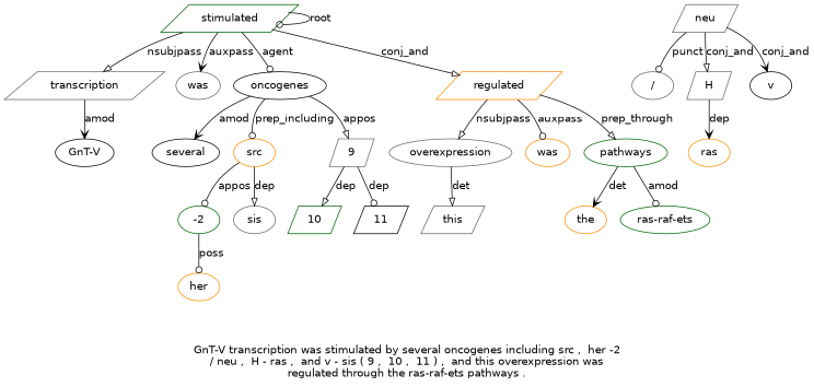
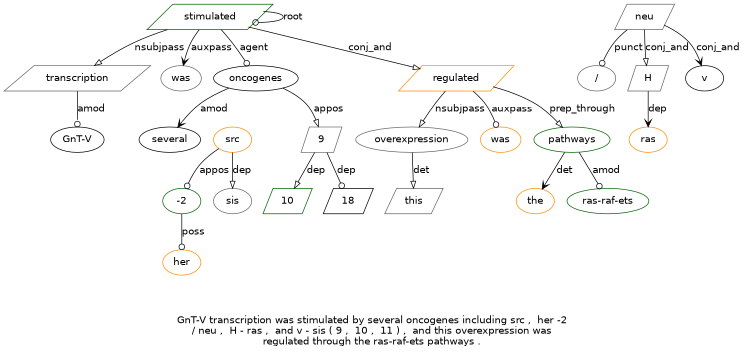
  digraph {
    fontname="DejaVu Sans"
    label="GnT-V transcription was stimulated by several oncogenes including src ,  her -2\n/ neu ,  H - ras ,  and v - sis ( 9 ,  10 ,  11 ) ,  and this overexpression was\nregulated through the ras-raf-ets pathways ."
    node [color=gray40 fillcolor=white fontname="DejaVu Sans" shape=ellipse style=filled]
    edge [arrowhead=onormal fontname="DejaVu Sans"]
    n1 [label=transcription shape=parallelogram]
    n2 [color=black label="GnT-V"]
    n3 [color=darkgreen label=stimulated shape=parallelogram]
    n4 [label=was]
    n5 [color=black label=oncogenes]
    n6 [color=darkorange label=regulated shape=parallelogram]
    n7 [color=black label=several]
    n8 [color=darkorange label=src]
    n9 [label=9 shape=parallelogram]
    n10 [label=overexpression]
    n11 [color=darkorange label=was]
    n12 [color=darkgreen label=pathways]
    n13 [color=darkgreen label=-2]
    n14 [label=sis]
    n15 [color=darkgreen label=10 shape=parallelogram]
-   n16 [color=black label=11 shape=parallelogram]
+   n16 [color=black label=18 shape=parallelogram]
    n17 [color=darkorange label=her]
    n18 [label=neu shape=parallelogram]
    n19 [label="/"]
    n20 [label=H shape=parallelogram]
    n21 [color=black label=v]
    n22 [color=darkorange label=ras]
    n23 [label=this shape=parallelogram]
    n24 [color=darkorange label=the]
    n25 [color=darkgreen label="ras-raf-ets"]
-   n1 -> n2 [arrowhead=vee label=amod]
+   n1 -> n2 [arrowhead=odot label=amod]
    n3 -> n1 [label=nsubjpass]
    n3 -> n3 [arrowhead=odot label=root]
    n3 -> n4 [arrowhead=vee label=auxpass]
    n3 -> n5 [arrowhead=odot label=agent]
    n3 -> n6 [label=conj_and]
    n5 -> n7 [arrowhead=vee label=amod]
-   n5 -> n8 [arrowhead=odot label=prep_including]
    n5 -> n9 [label=appos]
    n6 -> n10 [label=nsubjpass]
    n6 -> n11 [arrowhead=odot label=auxpass]
    n6 -> n12 [label=prep_through]
    n8 -> n13 [arrowhead=odot label=appos]
    n8 -> n14 [label=dep]
    n9 -> n15 [label=dep]
    n9 -> n16 [arrowhead=odot label=dep]
    n10 -> n23 [label=det]
    n12 -> n24 [arrowhead=vee label=det]
    n12 -> n25 [arrowhead=odot label=amod]
    n13 -> n17 [arrowhead=odot label=poss]
    n18 -> n19 [arrowhead=odot label=punct]
    n18 -> n20 [label=conj_and]
    n18 -> n21 [arrowhead=vee label=conj_and]
    n20 -> n22 [arrowhead=vee label=dep]
  }
